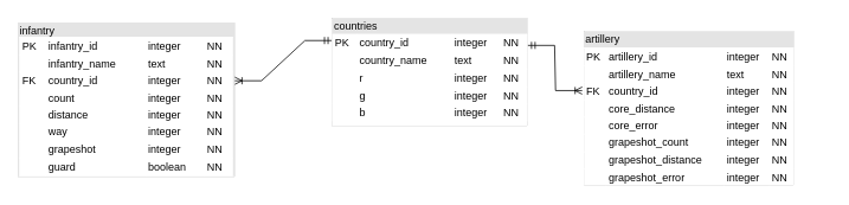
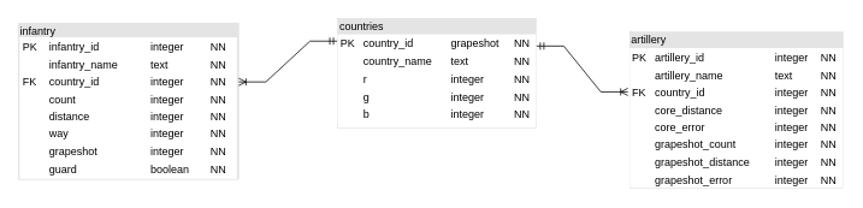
  <mxCell id="0" />
  <mxCell id="1" parent="0" />
- <mxCell id="2" value="&lt;div style=&quot;box-sizing:border-box;width:100%;background:#e4e4e4;padding:2px;&quot;&gt;countries&lt;/div&gt;&lt;table border=&quot;1&quot; style=&quot;width: 100%; font-size: 1em; border: 1px solid rgb(255, 255, 255); border-collapse: collapse;&quot; cellpadding=&quot;2&quot; cellspacing=&quot;0&quot;&gt;&lt;tbody&gt;&lt;tr&gt;&lt;td&gt;PK&lt;/td&gt;&lt;td&gt;country_id&lt;/td&gt;&lt;td&gt;integer&lt;/td&gt;&lt;td&gt;NN&lt;/td&gt;&lt;/tr&gt;&lt;tr&gt;&lt;td&gt;&lt;br&gt;&lt;/td&gt;&lt;td&gt;country_name&lt;/td&gt;&lt;td&gt;text&lt;/td&gt;&lt;td&gt;NN&lt;/td&gt;&lt;/tr&gt;&lt;tr&gt;&lt;td&gt;&lt;/td&gt;&lt;td&gt;r&lt;/td&gt;&lt;td&gt;integer&lt;/td&gt;&lt;td&gt;NN&lt;/td&gt;&lt;/tr&gt;&lt;tr&gt;&lt;td&gt;&lt;br&gt;&lt;/td&gt;&lt;td&gt;g&lt;/td&gt;&lt;td&gt;integer&lt;/td&gt;&lt;td&gt;NN&lt;/td&gt;&lt;/tr&gt;&lt;tr&gt;&lt;td&gt;&lt;br&gt;&lt;/td&gt;&lt;td&gt;b&lt;/td&gt;&lt;td&gt;integer&lt;/td&gt;&lt;td&gt;NN&lt;/td&gt;&lt;/tr&gt;&lt;/tbody&gt;&lt;/table&gt;" style="verticalAlign=top;align=left;overflow=fill;html=1;whiteSpace=wrap;shadow=0;strokeColor=default;perimeterSpacing=0;strokeWidth=0;" vertex="1" parent="1"><mxGeometry x="374" y="20" width="220" height="121" as="geometry" /></mxCell>
+ <mxCell id="2" value="&lt;div style=&quot;box-sizing:border-box;width:100%;background:#e4e4e4;padding:2px;&quot;&gt;countries&lt;/div&gt;&lt;table border=&quot;1&quot; style=&quot;width: 100%; font-size: 1em; border: 1px solid rgb(255, 255, 255); border-collapse: collapse;&quot; cellpadding=&quot;2&quot; cellspacing=&quot;0&quot;&gt;&lt;tbody&gt;&lt;tr&gt;&lt;td&gt;PK&lt;/td&gt;&lt;td&gt;country_id&lt;/td&gt;&lt;td&gt;grapeshot&lt;/td&gt;&lt;td&gt;NN&lt;/td&gt;&lt;/tr&gt;&lt;tr&gt;&lt;td&gt;&lt;br&gt;&lt;/td&gt;&lt;td&gt;country_name&lt;/td&gt;&lt;td&gt;text&lt;/td&gt;&lt;td&gt;NN&lt;/td&gt;&lt;/tr&gt;&lt;tr&gt;&lt;td&gt;&lt;/td&gt;&lt;td&gt;r&lt;/td&gt;&lt;td&gt;integer&lt;/td&gt;&lt;td&gt;NN&lt;/td&gt;&lt;/tr&gt;&lt;tr&gt;&lt;td&gt;&lt;br&gt;&lt;/td&gt;&lt;td&gt;g&lt;/td&gt;&lt;td&gt;integer&lt;/td&gt;&lt;td&gt;NN&lt;/td&gt;&lt;/tr&gt;&lt;tr&gt;&lt;td&gt;&lt;br&gt;&lt;/td&gt;&lt;td&gt;b&lt;/td&gt;&lt;td&gt;integer&lt;/td&gt;&lt;td&gt;NN&lt;/td&gt;&lt;/tr&gt;&lt;/tbody&gt;&lt;/table&gt;" style="verticalAlign=top;align=left;overflow=fill;html=1;whiteSpace=wrap;shadow=0;strokeColor=default;perimeterSpacing=0;strokeWidth=0;" vertex="1" parent="1"><mxGeometry x="374" y="20" width="220" height="121" as="geometry" /></mxCell>
  <mxCell id="3" value="&lt;div style=&quot;box-sizing:border-box;width:100%;background:#e4e4e4;padding:2px;&quot;&gt;infantry&lt;table style=&quot;background-color: rgb(255, 255, 255); font-size: 1em; width: 100%; border: 1px solid rgb(255, 255, 255); border-collapse: collapse;&quot; border=&quot;1&quot; cellpadding=&quot;2&quot; cellspacing=&quot;0&quot;&gt;&lt;tbody&gt;&lt;tr&gt;&lt;td&gt;PK&lt;/td&gt;&lt;td&gt;infantry_id&lt;/td&gt;&lt;td&gt;integer&lt;/td&gt;&lt;td&gt;NN&lt;/td&gt;&lt;/tr&gt;&lt;tr&gt;&lt;td&gt;&lt;br&gt;&lt;/td&gt;&lt;td&gt;infantry_name&lt;/td&gt;&lt;td&gt;text&lt;/td&gt;&lt;td&gt;NN&lt;/td&gt;&lt;/tr&gt;&lt;tr&gt;&lt;td&gt;FK&lt;/td&gt;&lt;td&gt;country_id&lt;/td&gt;&lt;td&gt;integer&lt;/td&gt;&lt;td&gt;NN&lt;/td&gt;&lt;/tr&gt;&lt;tr&gt;&lt;td&gt;&lt;br&gt;&lt;/td&gt;&lt;td&gt;count&lt;/td&gt;&lt;td&gt;integer&lt;/td&gt;&lt;td&gt;NN&lt;/td&gt;&lt;/tr&gt;&lt;tr&gt;&lt;td&gt;&lt;br&gt;&lt;/td&gt;&lt;td&gt;distance&lt;/td&gt;&lt;td&gt;integer&lt;/td&gt;&lt;td&gt;NN&lt;/td&gt;&lt;/tr&gt;&lt;tr&gt;&lt;td&gt;&lt;br&gt;&lt;/td&gt;&lt;td&gt;way&lt;/td&gt;&lt;td&gt;integer&lt;/td&gt;&lt;td&gt;NN&lt;/td&gt;&lt;/tr&gt;&lt;tr&gt;&lt;td&gt;&lt;br&gt;&lt;/td&gt;&lt;td&gt;grapeshot&lt;/td&gt;&lt;td&gt;integer&lt;/td&gt;&lt;td&gt;NN&lt;/td&gt;&lt;/tr&gt;&lt;tr&gt;&lt;td&gt;&lt;br&gt;&lt;/td&gt;&lt;td&gt;guard&lt;/td&gt;&lt;td&gt;boolean&lt;/td&gt;&lt;td&gt;NN&lt;/td&gt;&lt;/tr&gt;&lt;/tbody&gt;&lt;/table&gt;&lt;/div&gt;" style="verticalAlign=top;align=left;overflow=fill;html=1;whiteSpace=wrap;shadow=0;strokeColor=default;perimeterSpacing=0;strokeWidth=0;" vertex="1" parent="1"><mxGeometry x="20" y="25" width="244" height="173" as="geometry" /></mxCell>
- <mxCell id="4" value="&lt;div style=&quot;box-sizing:border-box;width:100%;background:#e4e4e4;padding:2px;&quot;&gt;artillery&lt;/div&gt;&lt;table border=&quot;1&quot; style=&quot;width: 100%; font-size: 1em; border: 1px solid rgb(255, 255, 255); border-collapse: collapse;&quot; cellpadding=&quot;2&quot; cellspacing=&quot;0&quot;&gt;&lt;tbody&gt;&lt;tr&gt;&lt;td&gt;PK&lt;/td&gt;&lt;td&gt;artillery_id&lt;/td&gt;&lt;td&gt;integer&lt;/td&gt;&lt;td&gt;NN&lt;/td&gt;&lt;/tr&gt;&lt;tr&gt;&lt;td&gt;&lt;br&gt;&lt;/td&gt;&lt;td&gt;artillery_name&lt;/td&gt;&lt;td&gt;text&lt;/td&gt;&lt;td&gt;NN&lt;/td&gt;&lt;/tr&gt;&lt;tr&gt;&lt;td&gt;FK&lt;/td&gt;&lt;td&gt;country_id&lt;/td&gt;&lt;td&gt;integer&lt;/td&gt;&lt;td&gt;NN&lt;/td&gt;&lt;/tr&gt;&lt;tr&gt;&lt;td&gt;&lt;br&gt;&lt;/td&gt;&lt;td&gt;core_distance&lt;/td&gt;&lt;td&gt;integer&lt;/td&gt;&lt;td&gt;NN&lt;/td&gt;&lt;/tr&gt;&lt;tr&gt;&lt;td&gt;&lt;br&gt;&lt;/td&gt;&lt;td&gt;core_error&lt;/td&gt;&lt;td&gt;integer&lt;/td&gt;&lt;td&gt;NN&lt;/td&gt;&lt;/tr&gt;&lt;tr&gt;&lt;td&gt;&lt;br&gt;&lt;/td&gt;&lt;td&gt;grapeshot_count&lt;/td&gt;&lt;td&gt;integer&lt;/td&gt;&lt;td&gt;NN&lt;/td&gt;&lt;/tr&gt;&lt;tr&gt;&lt;td&gt;&lt;br&gt;&lt;/td&gt;&lt;td&gt;grapeshot_distance&lt;/td&gt;&lt;td&gt;integer&lt;/td&gt;&lt;td&gt;NN&lt;/td&gt;&lt;/tr&gt;&lt;tr&gt;&lt;td&gt;&lt;br&gt;&lt;/td&gt;&lt;td&gt;grapeshot_error&lt;/td&gt;&lt;td&gt;integer&lt;/td&gt;&lt;td&gt;NN&lt;/td&gt;&lt;/tr&gt;&lt;/tbody&gt;&lt;/table&gt;" style="verticalAlign=top;align=left;overflow=fill;html=1;whiteSpace=wrap;shadow=0;strokeColor=default;perimeterSpacing=0;strokeWidth=0;" vertex="1" parent="1"><mxGeometry x="657" y="35" width="237" height="173" as="geometry" /></mxCell>
+ <mxCell id="4" value="&lt;div style=&quot;box-sizing:border-box;width:100%;background:#e4e4e4;padding:2px;&quot;&gt;artillery&lt;/div&gt;&lt;table border=&quot;1&quot; style=&quot;width: 100%; font-size: 1em; border: 1px solid rgb(255, 255, 255); border-collapse: collapse;&quot; cellpadding=&quot;2&quot; cellspacing=&quot;0&quot;&gt;&lt;tbody&gt;&lt;tr&gt;&lt;td&gt;PK&lt;/td&gt;&lt;td&gt;artillery_id&lt;/td&gt;&lt;td&gt;integer&lt;/td&gt;&lt;td&gt;NN&lt;/td&gt;&lt;/tr&gt;&lt;tr&gt;&lt;td&gt;&lt;br&gt;&lt;/td&gt;&lt;td&gt;artillery_name&lt;/td&gt;&lt;td&gt;text&lt;/td&gt;&lt;td&gt;NN&lt;/td&gt;&lt;/tr&gt;&lt;tr&gt;&lt;td&gt;FK&lt;/td&gt;&lt;td&gt;country_id&lt;/td&gt;&lt;td&gt;integer&lt;/td&gt;&lt;td&gt;NN&lt;/td&gt;&lt;/tr&gt;&lt;tr&gt;&lt;td&gt;&lt;br&gt;&lt;/td&gt;&lt;td&gt;core_distance&lt;/td&gt;&lt;td&gt;integer&lt;/td&gt;&lt;td&gt;NN&lt;/td&gt;&lt;/tr&gt;&lt;tr&gt;&lt;td&gt;&lt;br&gt;&lt;/td&gt;&lt;td&gt;core_error&lt;/td&gt;&lt;td&gt;integer&lt;/td&gt;&lt;td&gt;NN&lt;/td&gt;&lt;/tr&gt;&lt;tr&gt;&lt;td&gt;&lt;br&gt;&lt;/td&gt;&lt;td&gt;grapeshot_count&lt;/td&gt;&lt;td&gt;integer&lt;/td&gt;&lt;td&gt;NN&lt;/td&gt;&lt;/tr&gt;&lt;tr&gt;&lt;td&gt;&lt;br&gt;&lt;/td&gt;&lt;td&gt;grapeshot_distance&lt;/td&gt;&lt;td&gt;integer&lt;/td&gt;&lt;td&gt;NN&lt;/td&gt;&lt;/tr&gt;&lt;tr&gt;&lt;td&gt;&lt;br&gt;&lt;/td&gt;&lt;td&gt;grapeshot_error&lt;/td&gt;&lt;td&gt;integer&lt;/td&gt;&lt;td&gt;NN&lt;/td&gt;&lt;/tr&gt;&lt;/tbody&gt;&lt;/table&gt;" style="verticalAlign=top;align=left;overflow=fill;html=1;whiteSpace=wrap;shadow=0;strokeColor=default;perimeterSpacing=0;strokeWidth=0;" vertex="1" parent="1"><mxGeometry x="697" y="35" width="237" height="173" as="geometry" /></mxCell>
  <mxCell id="5" value="" style="edgeStyle=entityRelationEdgeStyle;fontSize=12;html=1;endArrow=ERoneToMany;startArrow=ERmandOne;rounded=0;exitX=-0.005;exitY=0.205;exitDx=0;exitDy=0;entryX=1;entryY=0.376;entryDx=0;entryDy=0;entryPerimeter=0;exitPerimeter=0;" edge="1" parent="1" source="2" target="3"><mxGeometry width="100" height="100" relative="1" as="geometry"><mxPoint x="296" y="310" as="sourcePoint" /><mxPoint x="396" y="210" as="targetPoint" /></mxGeometry></mxCell>
  <mxCell id="6" value="" style="edgeStyle=entityRelationEdgeStyle;fontSize=12;html=1;endArrow=ERoneToMany;startArrow=ERmandOne;rounded=0;entryX=-0.008;entryY=0.382;entryDx=0;entryDy=0;entryPerimeter=0;exitX=1;exitY=0.25;exitDx=0;exitDy=0;" edge="1" parent="1" source="2" target="4"><mxGeometry width="100" height="100" relative="1" as="geometry"><mxPoint x="613" y="86" as="sourcePoint" /><mxPoint x="664" y="138" as="targetPoint" /></mxGeometry></mxCell>
